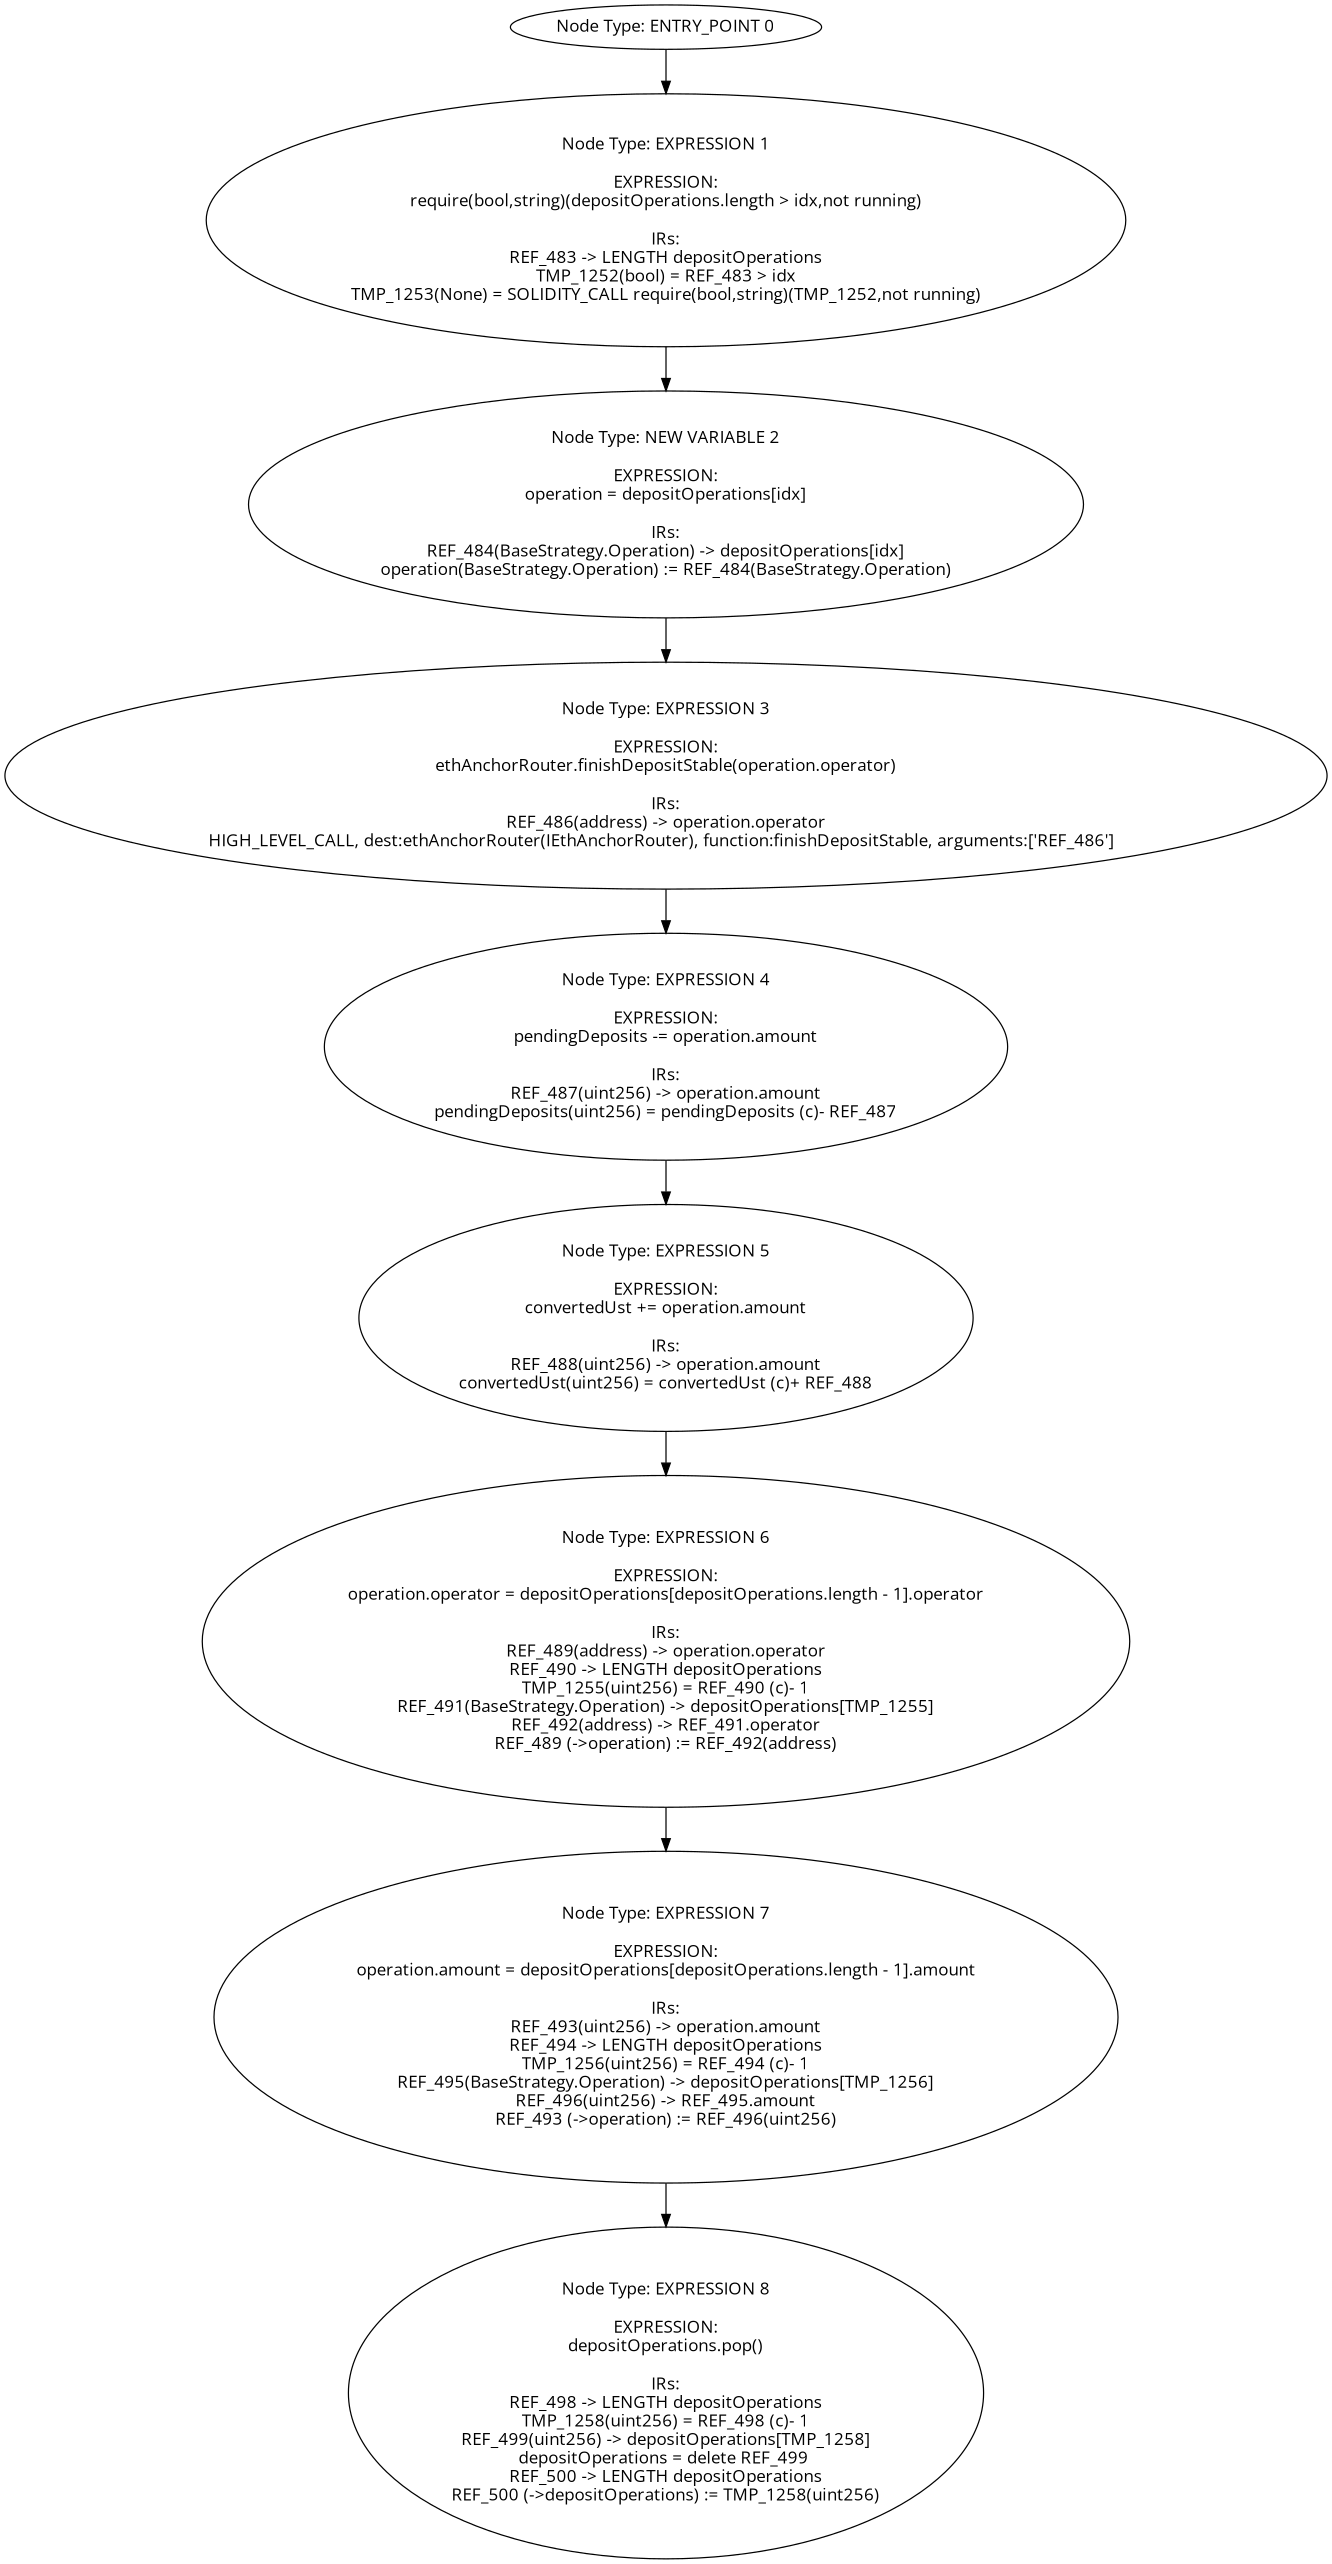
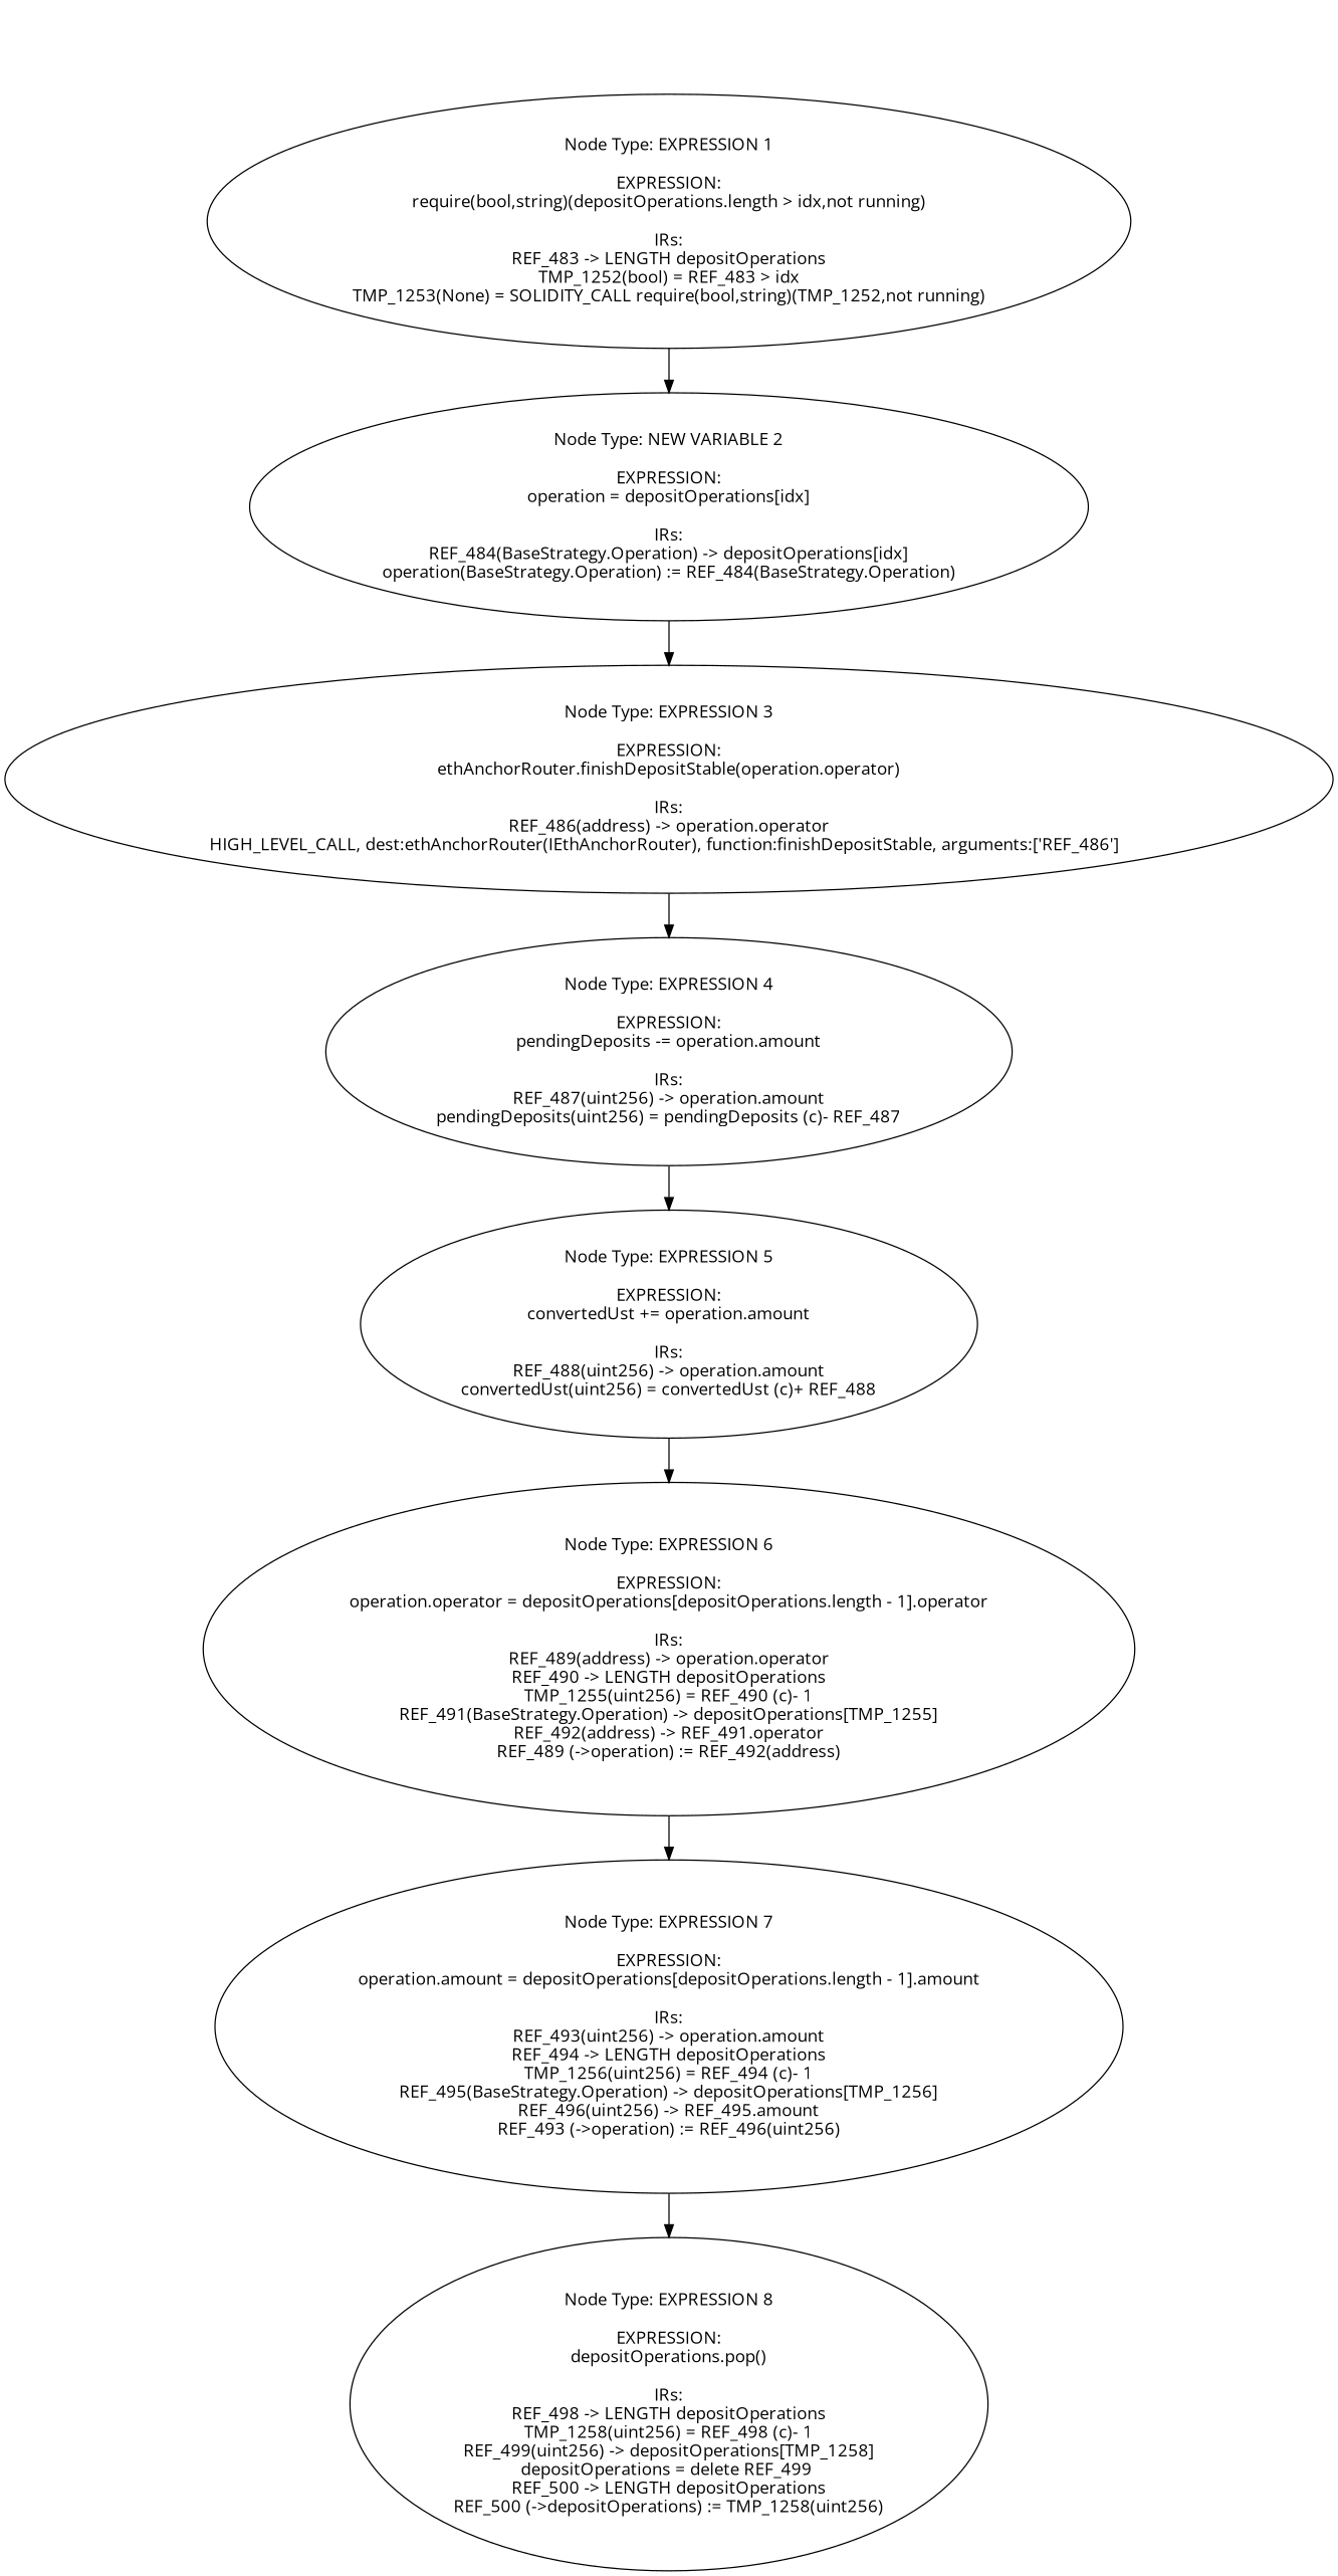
  digraph {
    fontname="Open Sans"
    node [fontname="Open Sans"]
    edge [fontname="Open Sans"]
-   n1 [label="Node Type: ENTRY_POINT 0\n"]
    n2 [label="Node Type: EXPRESSION 1\n\nEXPRESSION:\nrequire(bool,string)(depositOperations.length > idx,not running)\n\nIRs:\nREF_483 -> LENGTH depositOperations\nTMP_1252(bool) = REF_483 > idx\nTMP_1253(None) = SOLIDITY_CALL require(bool,string)(TMP_1252,not running)"]
    n3 [label="Node Type: NEW VARIABLE 2\n\nEXPRESSION:\noperation = depositOperations[idx]\n\nIRs:\nREF_484(BaseStrategy.Operation) -> depositOperations[idx]\noperation(BaseStrategy.Operation) := REF_484(BaseStrategy.Operation)"]
    n4 [label="Node Type: EXPRESSION 3\n\nEXPRESSION:\nethAnchorRouter.finishDepositStable(operation.operator)\n\nIRs:\nREF_486(address) -> operation.operator\nHIGH_LEVEL_CALL, dest:ethAnchorRouter(IEthAnchorRouter), function:finishDepositStable, arguments:['REF_486']  "]
    n5 [label="Node Type: EXPRESSION 4\n\nEXPRESSION:\npendingDeposits -= operation.amount\n\nIRs:\nREF_487(uint256) -> operation.amount\npendingDeposits(uint256) = pendingDeposits (c)- REF_487"]
    n6 [label="Node Type: EXPRESSION 5\n\nEXPRESSION:\nconvertedUst += operation.amount\n\nIRs:\nREF_488(uint256) -> operation.amount\nconvertedUst(uint256) = convertedUst (c)+ REF_488"]
    n7 [label="Node Type: EXPRESSION 6\n\nEXPRESSION:\noperation.operator = depositOperations[depositOperations.length - 1].operator\n\nIRs:\nREF_489(address) -> operation.operator\nREF_490 -> LENGTH depositOperations\nTMP_1255(uint256) = REF_490 (c)- 1\nREF_491(BaseStrategy.Operation) -> depositOperations[TMP_1255]\nREF_492(address) -> REF_491.operator\nREF_489 (->operation) := REF_492(address)"]
    n8 [label="Node Type: EXPRESSION 7\n\nEXPRESSION:\noperation.amount = depositOperations[depositOperations.length - 1].amount\n\nIRs:\nREF_493(uint256) -> operation.amount\nREF_494 -> LENGTH depositOperations\nTMP_1256(uint256) = REF_494 (c)- 1\nREF_495(BaseStrategy.Operation) -> depositOperations[TMP_1256]\nREF_496(uint256) -> REF_495.amount\nREF_493 (->operation) := REF_496(uint256)"]
    n9 [label="Node Type: EXPRESSION 8\n\nEXPRESSION:\ndepositOperations.pop()\n\nIRs:\nREF_498 -> LENGTH depositOperations\nTMP_1258(uint256) = REF_498 (c)- 1\nREF_499(uint256) -> depositOperations[TMP_1258]\ndepositOperations = delete REF_499 \nREF_500 -> LENGTH depositOperations\nREF_500 (->depositOperations) := TMP_1258(uint256)"]
-   n1 -> n2
    n2 -> n3
    n3 -> n4
    n4 -> n5
    n5 -> n6
    n6 -> n7
    n7 -> n8
    n8 -> n9
  }
